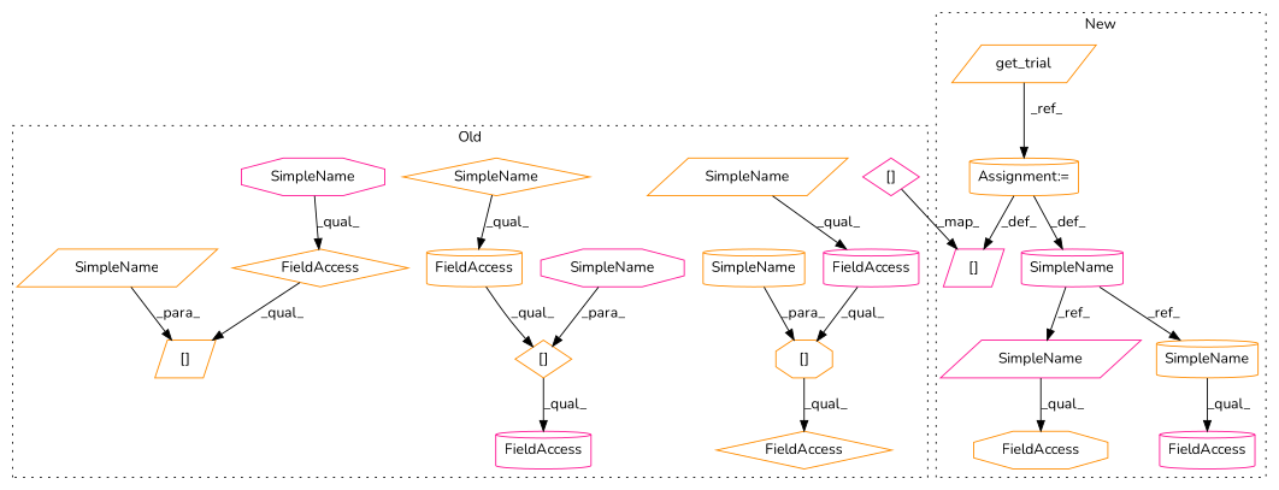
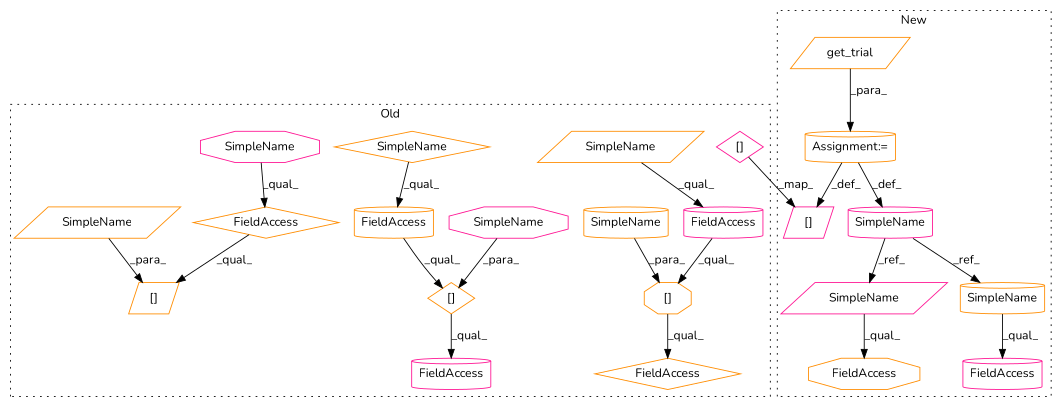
  digraph {
    fontname=Nunito
    node [a=42 color=darkorange fontname=Nunito l="13,1" s=12673 shape=cylinder]
    edge [fontname=Nunito]
    n1 [a=22 color=deeppink l=12 label=FieldAccess]
    n2 [a=2 label="[]" s="12673,12694" shape=octagon]
    n3 [a=22 l=28 label=FieldAccess shape=diamond]
    n4 [a=22 l=12 label=FieldAccess s=12777]
    n5 [a=2 label="[]" s="12777,12798" shape=diamond]
    n6 [a=22 color=deeppink l=28 label=FieldAccess s=12777]
    n7 [a=22 l=12 label=FieldAccess s=12830 shape=diamond]
    n8 [a=2 label="[]" s="12830,12851" shape=parallelogram]
    n9 [a=2 color=deeppink label="[]" s="12954,12975" shape=diamond]
    n10 [l=4 label=SimpleName shape=parallelogram]
    n11 [l=4 label=SimpleName s=12777 shape=diamond]
    n12 [color=deeppink l=4 label=SimpleName s=12830 shape=octagon]
    n13 [l=8 label=SimpleName s=12686]
    n14 [color=deeppink l=8 label=SimpleName s=12790 shape=octagon]
    n15 [l=8 label=SimpleName s=12843 shape=parallelogram]
    n16 [a=32 l="10,1" label=get_trial s="13029,13047" shape=parallelogram]
    n17 [a=22 color=deeppink l=11 label=FieldAccess s=13180]
    n18 [a=7 l=1 label="Assignment:=" s=13023]
    n19 [color=deeppink l=5 label=SimpleName s=13018]
    n20 [a=22 l=11 label=FieldAccess s=13093 shape=octagon]
    n21 [a=2 color=deeppink label="[]" s="13323,13344" shape=parallelogram]
    n22 [color=deeppink l=5 label=SimpleName s=13093 shape=parallelogram]
    n23 [l=5 label=SimpleName s=13180]
    subgraph cluster_1 {
      label=Old
      style=dotted
      n1
      n2
      n3
      n4
      n5
      n6
      n7
      n8
      n9
      n10
      n11
      n12
      n13
      n14
      n15
    }
    subgraph cluster_2 {
      label=New
      style=dotted
      n16
      n17
      n18
      n19
      n20
      n21
      n22
      n23
    }
    n1 -> n2 [label=_qual_]
    n2 -> n3 [label=_qual_]
    n4 -> n5 [label=_qual_]
    n5 -> n6 [label=_qual_]
    n7 -> n8 [label=_qual_]
    n9 -> n21 [label=_map_]
    n10 -> n1 [label=_qual_]
    n11 -> n4 [label=_qual_]
    n12 -> n7 [label=_qual_]
    n13 -> n2 [label=_para_]
    n14 -> n5 [label=_para_]
    n15 -> n8 [label=_para_]
-   n16 -> n18 [label=_ref_]
+   n16 -> n18 [label=_para_]
    n18 -> n19 [label=_def_]
    n18 -> n21 [label=_def_]
    n19 -> n22 [label=_ref_]
    n19 -> n23 [label=_ref_]
    n22 -> n20 [label=_qual_]
    n23 -> n17 [label=_qual_]
  }
